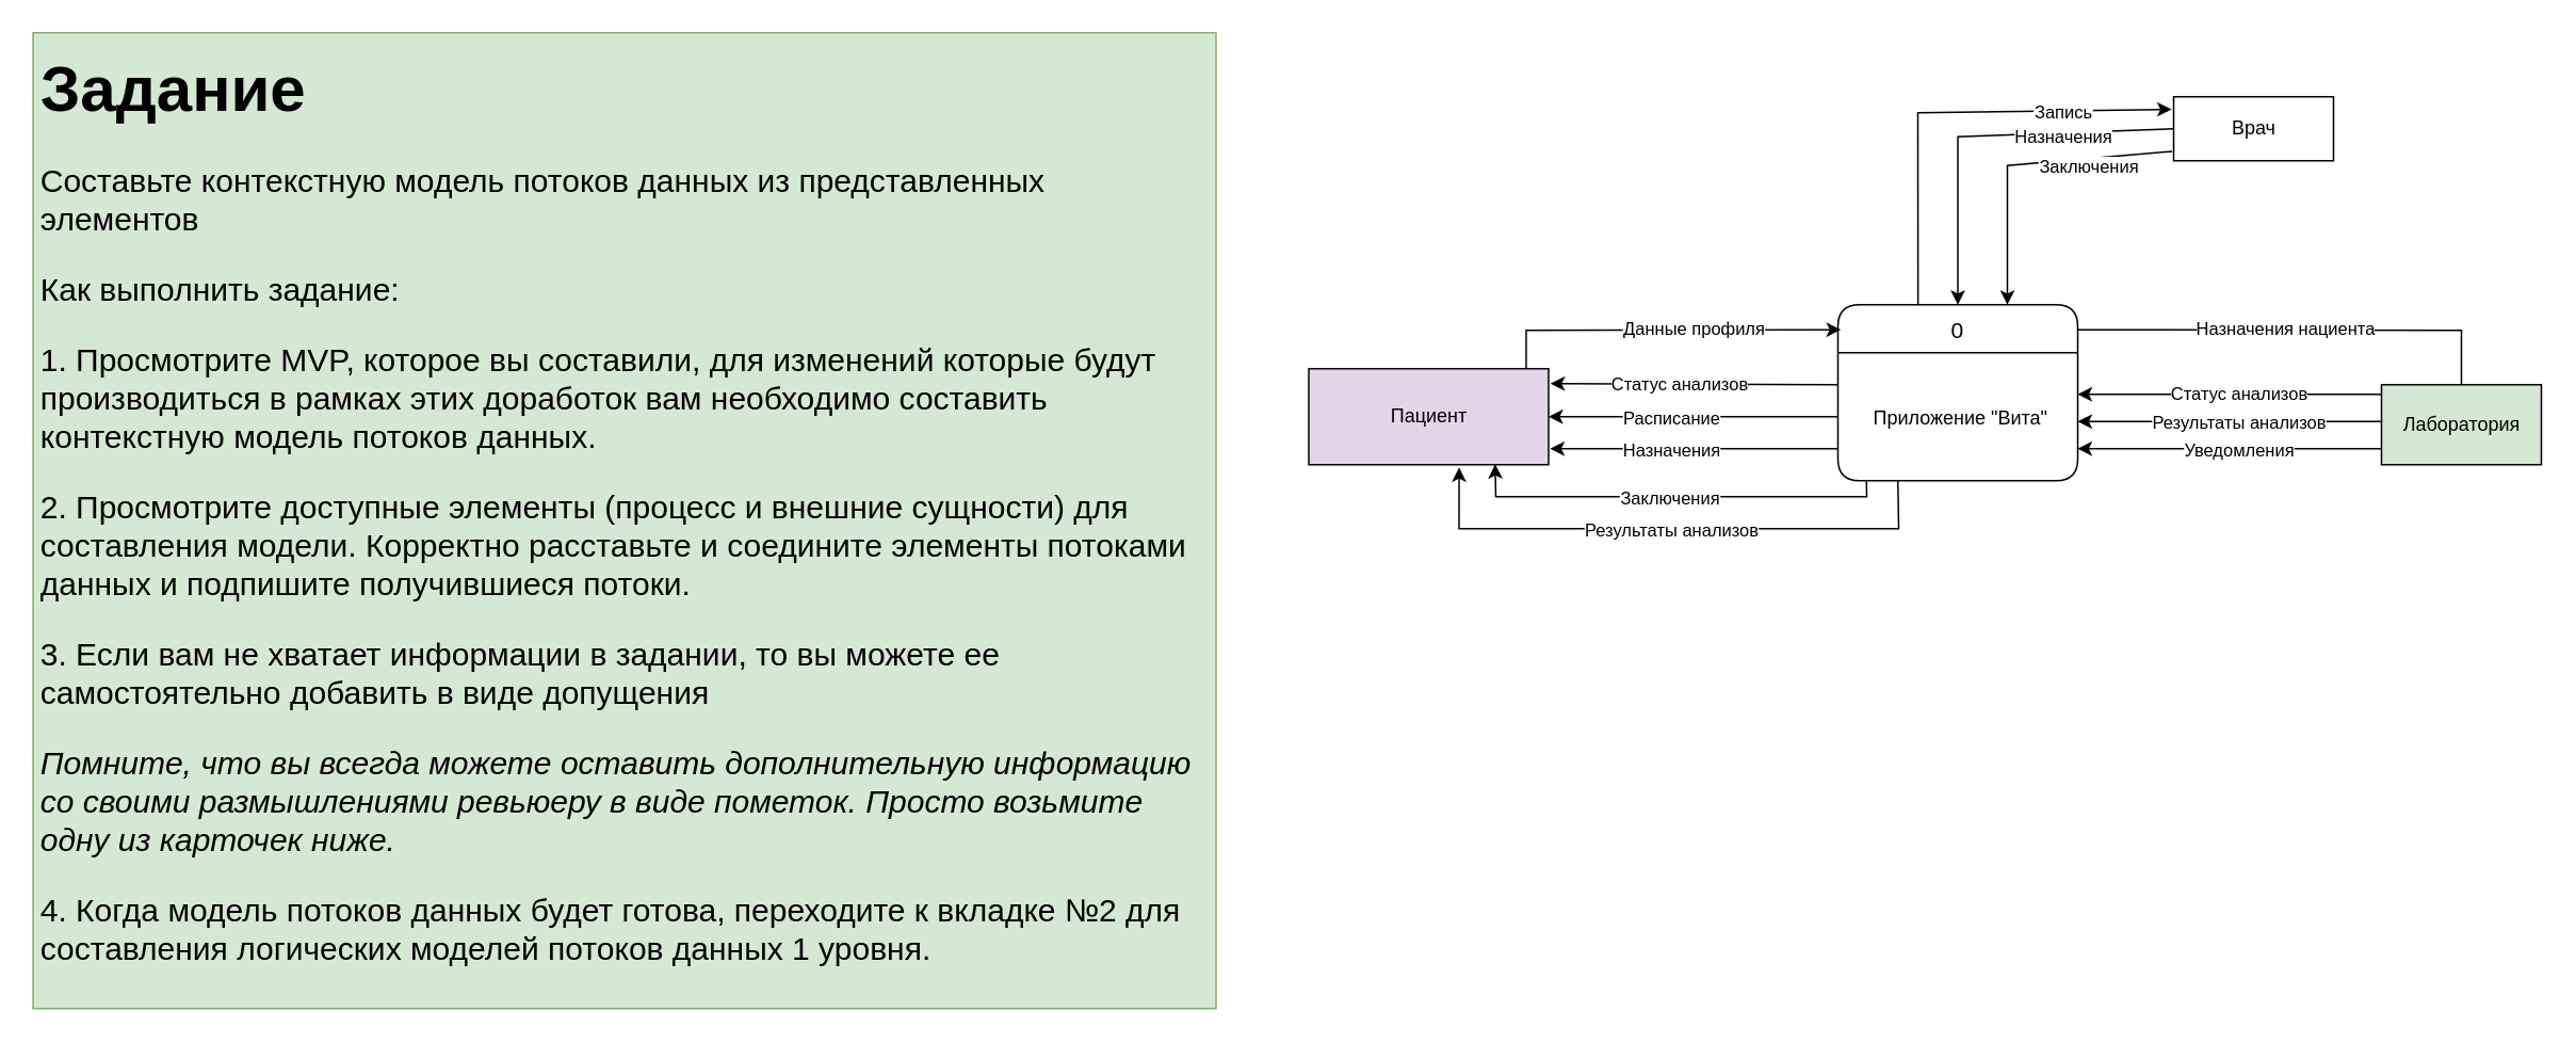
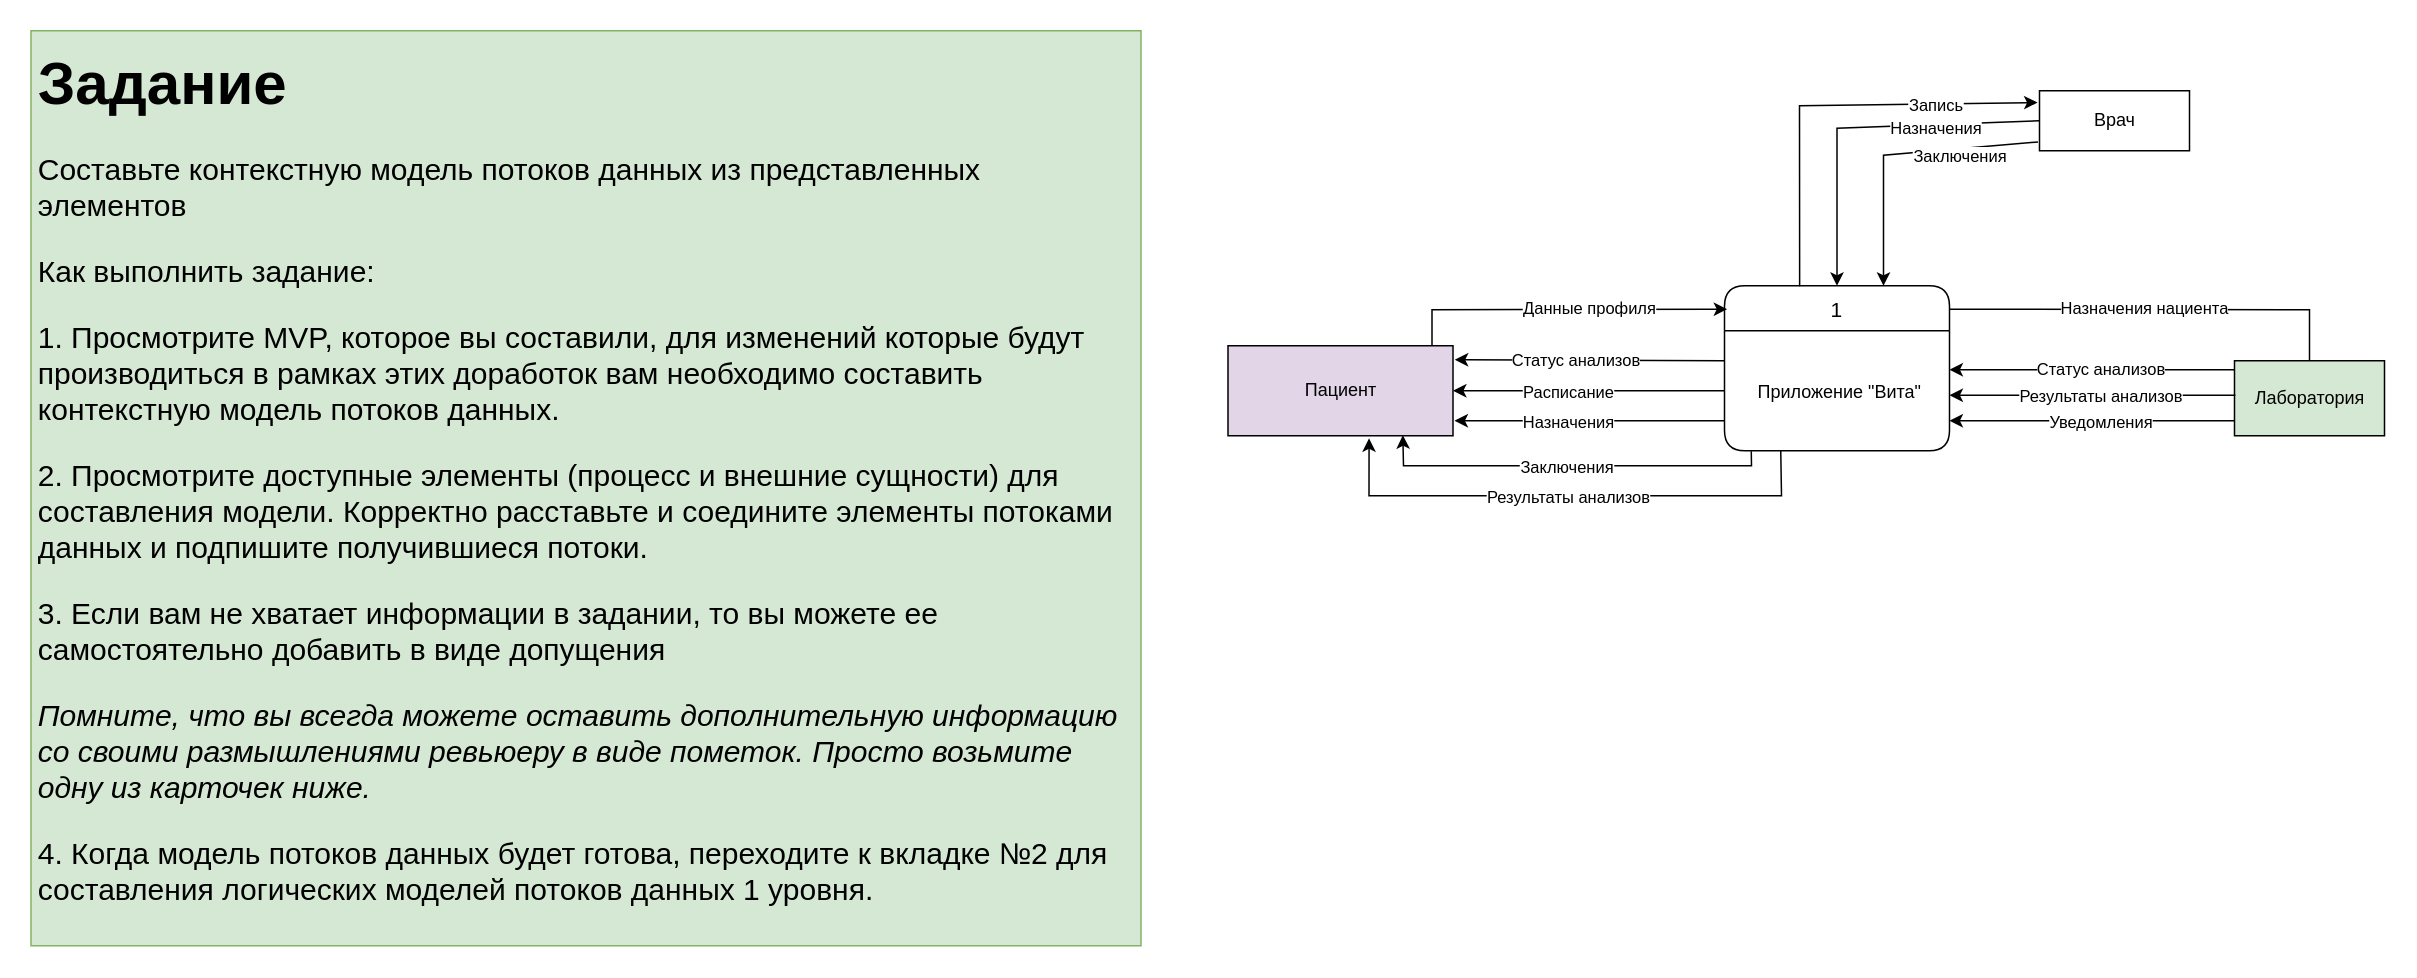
  <mxCell id="0" />
  <mxCell id="1" parent="0" />
  <mxCell id="2" value="&lt;h1&gt;&lt;font style=&quot;font-size: 40px;&quot;&gt;Задание&lt;/font&gt;&lt;/h1&gt;&lt;font style=&quot;font-size: 20px;&quot;&gt;Составьте контекстную модель потоков данных из представленных элементов&lt;br&gt;&lt;/font&gt;&lt;p style=&quot;font-size: 20px;&quot;&gt;&lt;font style=&quot;font-size: 20px;&quot;&gt;Как выполнить задание:&lt;/font&gt;&lt;/p&gt;&lt;p style=&quot;font-size: 20px;&quot;&gt;&lt;font style=&quot;font-size: 20px;&quot;&gt;1. Просмотрите MVP, которое вы составили, для изменений которые будут производиться в рамках этих доработок вам необходимо составить контекстную модель потоков данных.&amp;nbsp;&lt;/font&gt;&lt;/p&gt;&lt;p style=&quot;font-size: 20px;&quot;&gt;2. Просмотрите доступные элементы (процесс и внешние сущности) для составления модели.&lt;span style=&quot;background-color: initial;&quot;&gt;&amp;nbsp;Корректно расставьте и соедините элементы потоками данных и подпишите получившиеся потоки.&lt;/span&gt;&lt;/p&gt;&lt;p style=&quot;font-size: 20px;&quot;&gt;&lt;font style=&quot;font-size: 20px;&quot;&gt;3. Если вам не хватает информации в задании, то вы можете ее самостоятельно добавить в виде допущения&lt;/font&gt;&lt;/p&gt;&lt;p style=&quot;font-size: 20px;&quot;&gt;&lt;i&gt;Помните, что вы всегда можете оставить дополнительную информацию со своими размышлениями ревьюеру в виде пометок. Просто возьмите одну из карточек ниже.&amp;nbsp;&lt;/i&gt;&lt;/p&gt;&lt;p style=&quot;font-size: 20px;&quot;&gt;&lt;font style=&quot;font-size: 20px;&quot;&gt;4. Когда модель потоков данных будет готова, переходите к вкладке №2 для составления логических моделей потоков данных 1 уровня.&lt;/font&gt;&lt;/p&gt;" style="text;html=1;strokeColor=#82b366;fillColor=#d5e8d4;spacing=5;spacingTop=-20;whiteSpace=wrap;overflow=hidden;rounded=0;fontSize=16;" parent="1" vertex="1"><mxGeometry x="20" y="20" width="740" height="610" as="geometry" /></mxCell>
  <mxCell id="3" value="Врач" style="html=1;dashed=0;whitespace=wrap;" vertex="1" parent="1"><mxGeometry x="1359" y="60" width="100" height="40" as="geometry" /></mxCell>
  <mxCell id="4" value="Лаборатория" style="html=1;dashed=0;whitespace=wrap;fillColor=#d5e8d4;" vertex="1" parent="1"><mxGeometry x="1489" y="240" width="100" height="50" as="geometry" /></mxCell>
  <mxCell id="5" value="Пациент" style="html=1;dashed=0;whitespace=wrap;fillColor=#e1d5e7;" vertex="1" parent="1"><mxGeometry x="818" y="230" width="150" height="60" as="geometry" /></mxCell>
- <mxCell id="6" value="0" style="swimlane;childLayout=stackLayout;horizontal=1;startSize=30;horizontalStack=0;rounded=1;fontSize=14;fontStyle=0;strokeWidth=1;resizeParent=0;resizeLast=1;shadow=0;dashed=0;align=center;fillColor=#FFFFFF;" vertex="1" parent="1"><mxGeometry x="1149" y="190" width="150" height="110" as="geometry" /></mxCell>
+ <mxCell id="6" value="1" style="swimlane;childLayout=stackLayout;horizontal=1;startSize=30;horizontalStack=0;rounded=1;fontSize=14;fontStyle=0;strokeWidth=1;resizeParent=0;resizeLast=1;shadow=0;dashed=0;align=center;fillColor=#FFFFFF;" vertex="1" parent="1"><mxGeometry x="1149" y="190" width="150" height="110" as="geometry" /></mxCell>
  <mxCell id="7" value="Приложение &quot;Вита&quot;" style="align=center;strokeColor=none;fillColor=none;spacingLeft=4;fontSize=12;verticalAlign=middle;resizable=0;rotatable=0;part=1;" vertex="1" parent="6"><mxGeometry y="30" width="150" height="80" as="geometry" /></mxCell>
  <mxCell id="8" value="" style="endArrow=classic;html=1;rounded=0;exitX=0;exitY=0.75;exitDx=0;exitDy=0;" edge="1" parent="1" source="7"><mxGeometry width="50" height="50" relative="1" as="geometry"><mxPoint x="1043.71" y="320" as="sourcePoint" /><mxPoint x="969" y="280" as="targetPoint" /></mxGeometry></mxCell>
  <mxCell id="9" value="Назначения" style="edgeLabel;html=1;align=center;verticalAlign=middle;resizable=0;points=[];" vertex="1" connectable="0" parent="8"><mxGeometry x="0.211" relative="1" as="geometry"><mxPoint x="4" as="offset" /></mxGeometry></mxCell>
  <mxCell id="10" value="" style="endArrow=classic;html=1;rounded=0;entryX=0.5;entryY=0;entryDx=0;entryDy=0;startArrow=none;startFill=0;exitX=0;exitY=0.5;exitDx=0;exitDy=0;" edge="1" parent="1" source="3" target="6"><mxGeometry width="50" height="50" relative="1" as="geometry"><mxPoint x="1359" y="90" as="sourcePoint" /><mxPoint x="1199" y="300" as="targetPoint" /><Array as="points"><mxPoint x="1224" y="85" /></Array></mxGeometry></mxCell>
  <mxCell id="11" value="Назначения" style="edgeLabel;html=1;align=center;verticalAlign=middle;resizable=0;points=[];" vertex="1" connectable="0" parent="10"><mxGeometry x="0.211" relative="1" as="geometry"><mxPoint x="65" y="-10" as="offset" /></mxGeometry></mxCell>
  <mxCell id="12" value="" style="endArrow=classic;html=1;rounded=0;entryX=1;entryY=0.5;entryDx=0;entryDy=0;exitX=0;exitY=0.5;exitDx=0;exitDy=0;" edge="1" parent="1" source="7" target="5"><mxGeometry width="50" height="50" relative="1" as="geometry"><mxPoint x="1043.71" y="210" as="sourcePoint" /><mxPoint x="1043.71" y="30" as="targetPoint" /></mxGeometry></mxCell>
  <mxCell id="13" value="Расписание" style="edgeLabel;html=1;align=center;verticalAlign=middle;resizable=0;points=[];" vertex="1" connectable="0" parent="12"><mxGeometry x="0.211" relative="1" as="geometry"><mxPoint x="5" as="offset" /></mxGeometry></mxCell>
  <mxCell id="14" value="" style="endArrow=classic;html=1;rounded=0;exitX=0;exitY=0.25;exitDx=0;exitDy=0;entryX=1.008;entryY=0.155;entryDx=0;entryDy=0;entryPerimeter=0;" edge="1" parent="1" source="7" target="5"><mxGeometry width="50" height="50" relative="1" as="geometry"><mxPoint x="1049" y="210" as="sourcePoint" /><mxPoint x="979" y="240" as="targetPoint" /></mxGeometry></mxCell>
  <mxCell id="15" value="Статус анализов" style="edgeLabel;html=1;align=center;verticalAlign=middle;resizable=0;points=[];" vertex="1" connectable="0" parent="14"><mxGeometry x="0.211" relative="1" as="geometry"><mxPoint x="9" as="offset" /></mxGeometry></mxCell>
  <mxCell id="16" value="" style="endArrow=classic;html=1;rounded=0;exitX=0;exitY=0;exitDx=0;exitDy=0;entryX=1;entryY=0.25;entryDx=0;entryDy=0;" edge="1" parent="1"><mxGeometry width="50" height="50" relative="1" as="geometry"><mxPoint x="1489" y="246" as="sourcePoint" /><mxPoint x="1299" y="246" as="targetPoint" /></mxGeometry></mxCell>
  <mxCell id="17" value="Статус анализов" style="edgeLabel;html=1;align=center;verticalAlign=middle;resizable=0;points=[];" vertex="1" connectable="0" parent="16"><mxGeometry x="0.211" relative="1" as="geometry"><mxPoint x="25" y="-1" as="offset" /></mxGeometry></mxCell>
  <mxCell id="18" value="" style="endArrow=none;html=1;rounded=0;exitX=0.999;exitY=0.142;exitDx=0;exitDy=0;entryX=0.5;entryY=0;entryDx=0;entryDy=0;exitPerimeter=0;" edge="1" parent="1" source="6" target="4"><mxGeometry width="50" height="50" relative="1" as="geometry"><mxPoint x="1389" y="340" as="sourcePoint" /><mxPoint x="1439" y="290" as="targetPoint" /><Array as="points"><mxPoint x="1539" y="206" /></Array></mxGeometry></mxCell>
  <mxCell id="19" value="Назначения нациента" style="edgeLabel;html=1;align=center;verticalAlign=middle;resizable=0;points=[];" vertex="1" connectable="0" parent="18"><mxGeometry x="-0.055" y="1" relative="1" as="geometry"><mxPoint as="offset" /></mxGeometry></mxCell>
  <mxCell id="20" value="" style="endArrow=classic;html=1;rounded=0;entryX=0.012;entryY=0.142;entryDx=0;entryDy=0;entryPerimeter=0;" edge="1" parent="1" target="6"><mxGeometry width="50" height="50" relative="1" as="geometry"><mxPoint x="954" y="230" as="sourcePoint" /><mxPoint x="1249" y="130" as="targetPoint" /><Array as="points"><mxPoint x="954" y="206" /></Array></mxGeometry></mxCell>
  <mxCell id="21" value="Данные профиля" style="edgeLabel;html=1;align=center;verticalAlign=middle;resizable=0;points=[];" vertex="1" connectable="0" parent="20"><mxGeometry x="-0.507" relative="1" as="geometry"><mxPoint x="75" y="-1" as="offset" /></mxGeometry></mxCell>
  <mxCell id="22" value="" style="endArrow=classic;html=1;rounded=0;startArrow=none;startFill=0;exitX=-0.01;exitY=0.853;exitDx=0;exitDy=0;exitPerimeter=0;" edge="1" parent="1" source="3"><mxGeometry width="50" height="50" relative="1" as="geometry"><mxPoint x="1229" y="450" as="sourcePoint" /><mxPoint x="1255" y="190" as="targetPoint" /><Array as="points"><mxPoint x="1255" y="103" /></Array></mxGeometry></mxCell>
  <mxCell id="23" value="Заключения" style="edgeLabel;html=1;align=center;verticalAlign=middle;resizable=0;points=[];" vertex="1" connectable="0" parent="22"><mxGeometry x="0.211" relative="1" as="geometry"><mxPoint x="50" y="-11" as="offset" /></mxGeometry></mxCell>
  <mxCell id="24" value="" style="endArrow=classic;html=1;rounded=0;entryX=0.777;entryY=0.994;entryDx=0;entryDy=0;exitX=0.119;exitY=1.005;exitDx=0;exitDy=0;exitPerimeter=0;entryPerimeter=0;" edge="1" parent="1" source="7" target="5"><mxGeometry width="50" height="50" relative="1" as="geometry"><mxPoint x="1029" y="400" as="sourcePoint" /><mxPoint x="1029" y="220" as="targetPoint" /><Array as="points"><mxPoint x="1167" y="310" /><mxPoint x="935" y="310" /></Array></mxGeometry></mxCell>
  <mxCell id="25" value="Заключения" style="edgeLabel;html=1;align=center;verticalAlign=middle;resizable=0;points=[];" vertex="1" connectable="0" parent="24"><mxGeometry x="0.211" relative="1" as="geometry"><mxPoint x="26" as="offset" /></mxGeometry></mxCell>
  <mxCell id="26" value="" style="endArrow=classic;html=1;rounded=0;exitX=0;exitY=0.8;exitDx=0;exitDy=0;entryX=1;entryY=0.75;entryDx=0;entryDy=0;exitPerimeter=0;" edge="1" parent="1" source="4" target="7"><mxGeometry width="50" height="50" relative="1" as="geometry"><mxPoint x="1642" y="276.18" as="sourcePoint" /><mxPoint x="1629" y="393.83" as="targetPoint" /></mxGeometry></mxCell>
  <mxCell id="27" value="Уведомления" style="edgeLabel;html=1;align=center;verticalAlign=middle;resizable=0;points=[];" vertex="1" connectable="0" parent="26"><mxGeometry x="0.211" relative="1" as="geometry"><mxPoint x="25" as="offset" /></mxGeometry></mxCell>
  <mxCell id="28" value="" style="endArrow=classic;html=1;rounded=0;entryX=0.627;entryY=1.029;entryDx=0;entryDy=0;exitX=0.25;exitY=1;exitDx=0;exitDy=0;entryPerimeter=0;" edge="1" parent="1" source="7" target="5"><mxGeometry width="50" height="50" relative="1" as="geometry"><mxPoint x="1196" y="338.32" as="sourcePoint" /><mxPoint x="919" y="330" as="targetPoint" /><Array as="points"><mxPoint x="1187" y="330" /><mxPoint x="912" y="330" /></Array></mxGeometry></mxCell>
  <mxCell id="29" value="Результаты анализов" style="edgeLabel;html=1;align=center;verticalAlign=middle;resizable=0;points=[];" vertex="1" connectable="0" parent="28"><mxGeometry x="0.211" relative="1" as="geometry"><mxPoint x="35" as="offset" /></mxGeometry></mxCell>
  <mxCell id="30" value="" style="endArrow=classic;html=1;rounded=0;exitX=0.006;exitY=0.4;exitDx=0;exitDy=0;entryX=1;entryY=0.5;entryDx=0;entryDy=0;exitPerimeter=0;" edge="1" parent="1"><mxGeometry width="50" height="50" relative="1" as="geometry"><mxPoint x="1489.6" y="263" as="sourcePoint" /><mxPoint x="1299" y="263" as="targetPoint" /></mxGeometry></mxCell>
  <mxCell id="31" value="Результаты анализов" style="edgeLabel;html=1;align=center;verticalAlign=middle;resizable=0;points=[];" vertex="1" connectable="0" parent="30"><mxGeometry x="0.211" relative="1" as="geometry"><mxPoint x="25" as="offset" /></mxGeometry></mxCell>
  <mxCell id="32" value="" style="endArrow=classic;html=1;rounded=0;entryX=-0.013;entryY=0.196;entryDx=0;entryDy=0;exitX=0.334;exitY=0.003;exitDx=0;exitDy=0;exitPerimeter=0;entryPerimeter=0;" edge="1" parent="1" source="6" target="3"><mxGeometry width="50" height="50" relative="1" as="geometry"><mxPoint x="1147" y="200" as="sourcePoint" /><mxPoint x="1019" y="230" as="targetPoint" /><Array as="points"><mxPoint x="1199" y="70" /></Array></mxGeometry></mxCell>
  <mxCell id="33" value="Запись" style="edgeLabel;html=1;align=center;verticalAlign=middle;resizable=0;points=[];" vertex="1" connectable="0" parent="32"><mxGeometry x="-0.507" relative="1" as="geometry"><mxPoint x="90" y="-52" as="offset" /></mxGeometry></mxCell>
